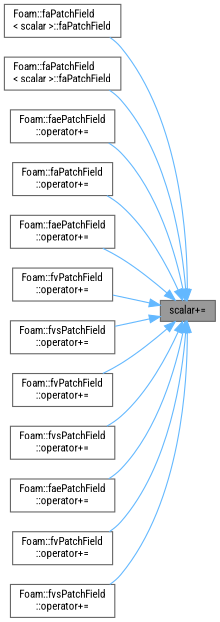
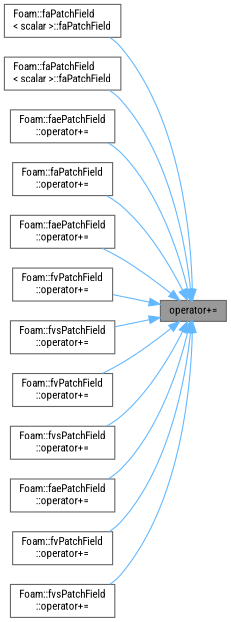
  digraph {
    rankdir=RL
    fontname="Roboto Condensed"
    node [color=grey40 fillcolor=white fontname="Roboto Condensed" fontsize=10 shape=box style=filled]
    edge [color=steelblue1 dir=back fontname="Roboto Condensed" fontsize=10 labelfontname=Helvetica labelfontsize=10 style=solid]
-   n1 [color=gray40 fillcolor=grey60 fontcolor=black height=0.2 label="scalar+=" width=0.4]
+   n1 [color=gray40 fillcolor=grey60 fontcolor=black height=0.2 label="operator+=" width=0.4]
    n2 [height=0.2 label="Foam::faPatchField\l\< scalar \>::faPatchField" width=0.4]
    n3 [height=0.2 label="Foam::faPatchField\l\< scalar \>::faPatchField" width=0.4]
    n4 [height=0.2 label="Foam::faePatchField\l::operator+=" width=0.4]
    n5 [height=0.2 label="Foam::faPatchField\l::operator+=" width=0.4]
    n6 [height=0.2 label="Foam::faePatchField\l::operator+=" width=0.4]
    n7 [height=0.2 label="Foam::fvPatchField\l::operator+=" width=0.4]
    n8 [height=0.2 label="Foam::fvsPatchField\l::operator+=" width=0.4]
    n9 [height=0.2 label="Foam::fvPatchField\l::operator+=" width=0.4]
    n10 [height=0.2 label="Foam::fvsPatchField\l::operator+=" width=0.4]
    n11 [height=0.2 label="Foam::faePatchField\l::operator+=" width=0.4]
    n12 [height=0.2 label="Foam::fvPatchField\l::operator+=" width=0.4]
    n13 [height=0.2 label="Foam::fvsPatchField\l::operator+=" width=0.4]
    n1 -> n2
    n1 -> n3
    n1 -> n4
    n1 -> n5
    n1 -> n6
    n1 -> n7
    n1 -> n8
    n1 -> n9
    n1 -> n10
    n1 -> n11
    n1 -> n12
    n1 -> n13
  }
